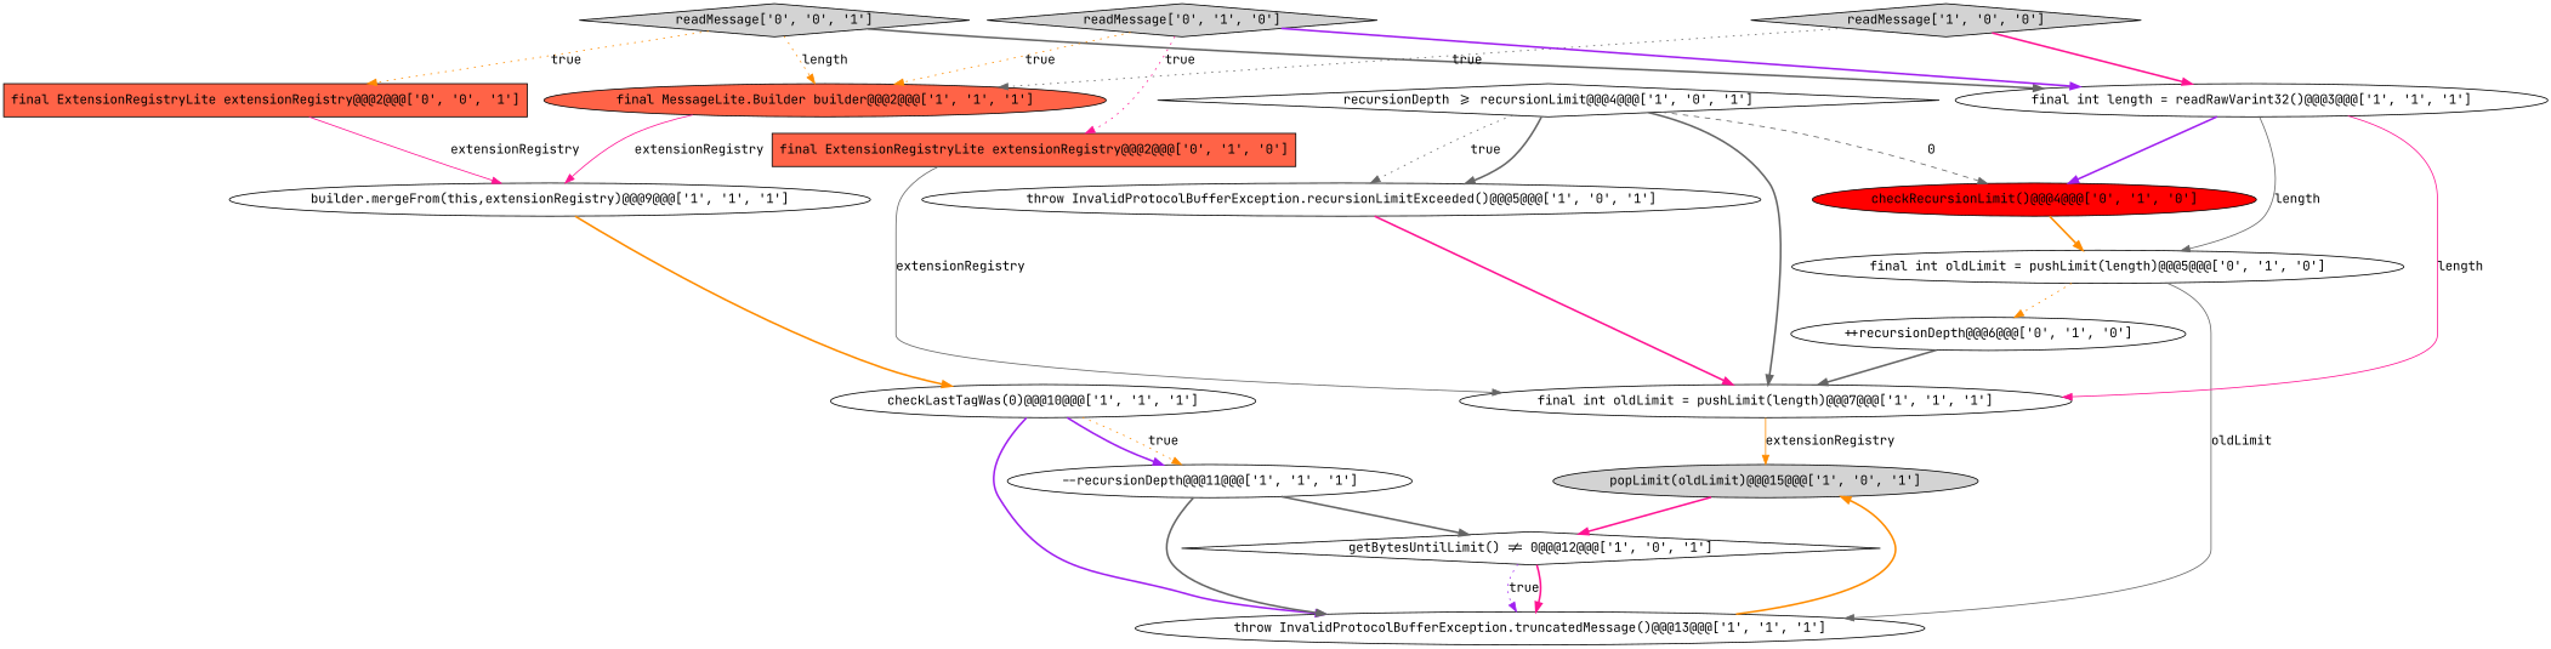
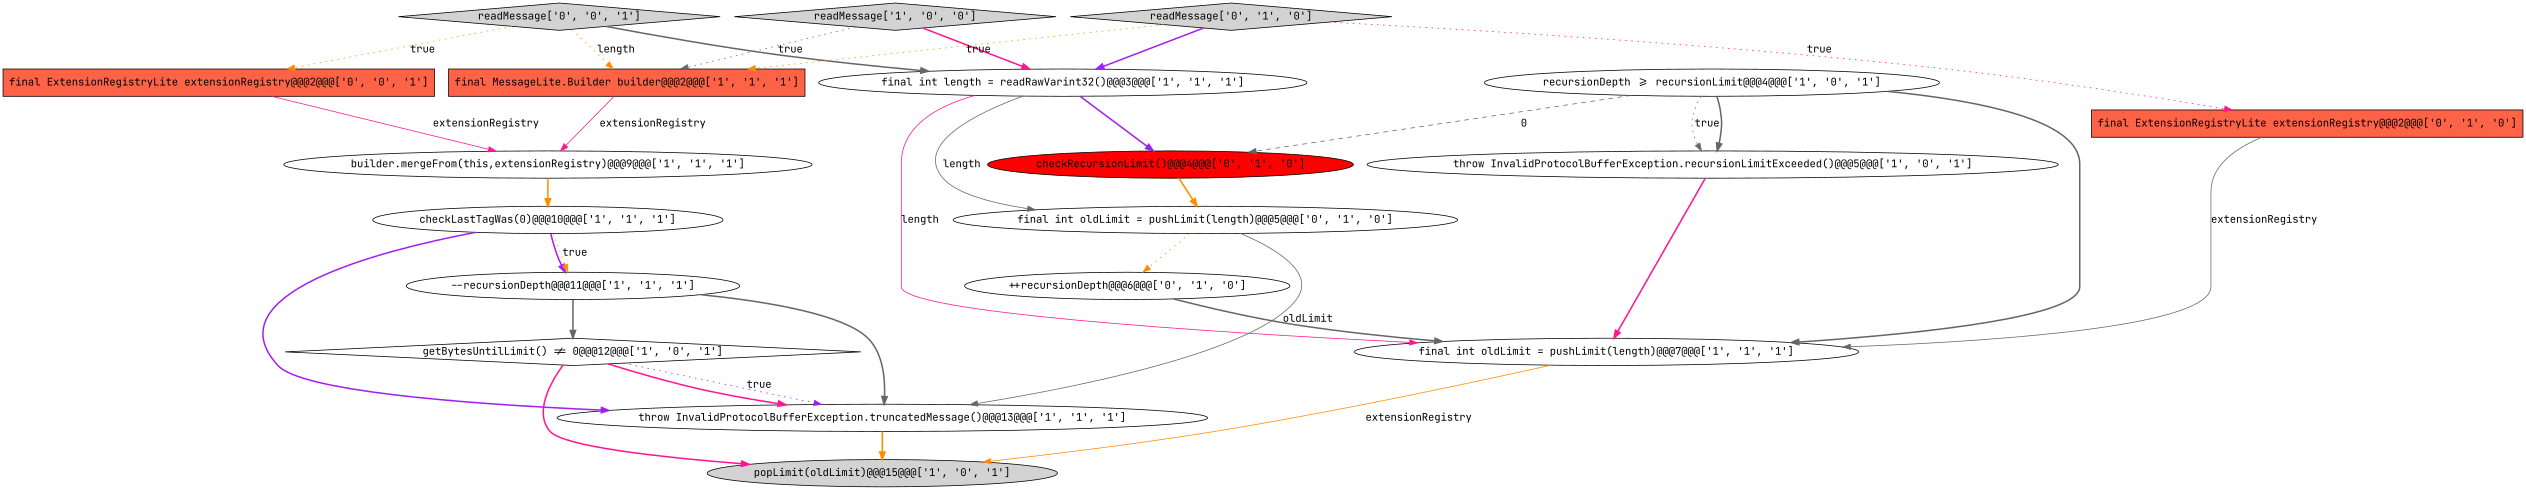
  digraph {
    fontname="JetBrains Mono"
    node [fillcolor=white fontname="JetBrains Mono" shape=ellipse style=filled]
    edge [color=gray40 fontname="JetBrains Mono" style=bold]
    n1 [fillcolor=red label="checkRecursionLimit()@@@4@@@['0', '1', '0']"]
    n2 [label="final int oldLimit = pushLimit(length)@@@5@@@['0', '1', '0']"]
    n3 [label="++recursionDepth@@@6@@@['0', '1', '0']"]
    n4 [label="throw InvalidProtocolBufferException.truncatedMessage()@@@13@@@['1', '1', '1']"]
    n5 [label="final int oldLimit = pushLimit(length)@@@7@@@['1', '1', '1']"]
    n6 [fillcolor=lightgray label="popLimit(oldLimit)@@@15@@@['1', '0', '1']"]
    n7 [fillcolor=lightgray label="readMessage['0', '0', '1']" shape=diamond]
-   n8 [fillcolor=tomato label="final MessageLite.Builder builder@@@2@@@['1', '1', '1']"]
+   n8 [fillcolor=tomato label="final MessageLite.Builder builder@@@2@@@['1', '1', '1']" shape=box]
    n9 [label="final int length = readRawVarint32()@@@3@@@['1', '1', '1']"]
    n10 [fillcolor=tomato label="final ExtensionRegistryLite extensionRegistry@@@2@@@['0', '0', '1']" shape=box]
    n11 [label="builder.mergeFrom(this,extensionRegistry)@@@9@@@['1', '1', '1']"]
    n12 [fillcolor=lightgray label="readMessage['1', '0', '0']" shape=diamond]
    n13 [fillcolor=tomato label="final ExtensionRegistryLite extensionRegistry@@@2@@@['0', '1', '0']" shape=box]
-   n14 [label="recursionDepth >= recursionLimit@@@4@@@['1', '0', '1']" shape=diamond]
+   n14 [label="recursionDepth >= recursionLimit@@@4@@@['1', '0', '1']"]
    n15 [label="throw InvalidProtocolBufferException.recursionLimitExceeded()@@@5@@@['1', '0', '1']"]
    n16 [label="checkLastTagWas(0)@@@10@@@['1', '1', '1']"]
    n17 [label="--recursionDepth@@@11@@@['1', '1', '1']"]
    n18 [label="getBytesUntilLimit() != 0@@@12@@@['1', '0', '1']" shape=diamond]
    n19 [fillcolor=lightgray label="readMessage['0', '1', '0']" shape=diamond]
    n1 -> n2 [color=darkorange]
    n2 -> n3 [color=darkorange style=dotted]
    n2 -> n4 [label=oldLimit style=solid]
    n3 -> n5
    n4 -> n6 [color=darkorange]
    n5 -> n6 [color=darkorange label=extensionRegistry style=solid]
    n7 -> n8 [color=darkorange label=length style=dotted]
    n7 -> n9
    n7 -> n10 [color=darkorange label=true style=dotted]
    n8 -> n11 [color=deeppink label=extensionRegistry style=solid]
    n9 -> n1 [color=purple]
    n9 -> n2 [label=length style=solid]
    n9 -> n5 [color=deeppink label=length style=solid]
    n10 -> n11 [color=deeppink label=extensionRegistry style=solid]
    n11 -> n16 [color=darkorange]
    n12 -> n8 [label=true style=dotted]
    n12 -> n9 [color=deeppink]
    n13 -> n5 [label=extensionRegistry style=solid]
    n14 -> n1 [label=0 style=dashed]
    n14 -> n5
    n14 -> n15 [label=true style=dotted]
    n14 -> n15
    n15 -> n5 [color=deeppink]
    n16 -> n4 [color=purple]
    n16 -> n17 [color=purple]
    n16 -> n17 [color=darkorange label=true style=dotted]
    n17 -> n4
    n17 -> n18
    n18 -> n4 [color=purple label=true style=dotted]
    n18 -> n4 [color=deeppink]
-   n6 -> n18 [color=deeppink]
+   n18 -> n6 [color=deeppink]
    n19 -> n8 [color=darkorange label=true style=dotted]
    n19 -> n9 [color=purple]
    n19 -> n13 [color=deeppink label=true style=dotted]
  }
